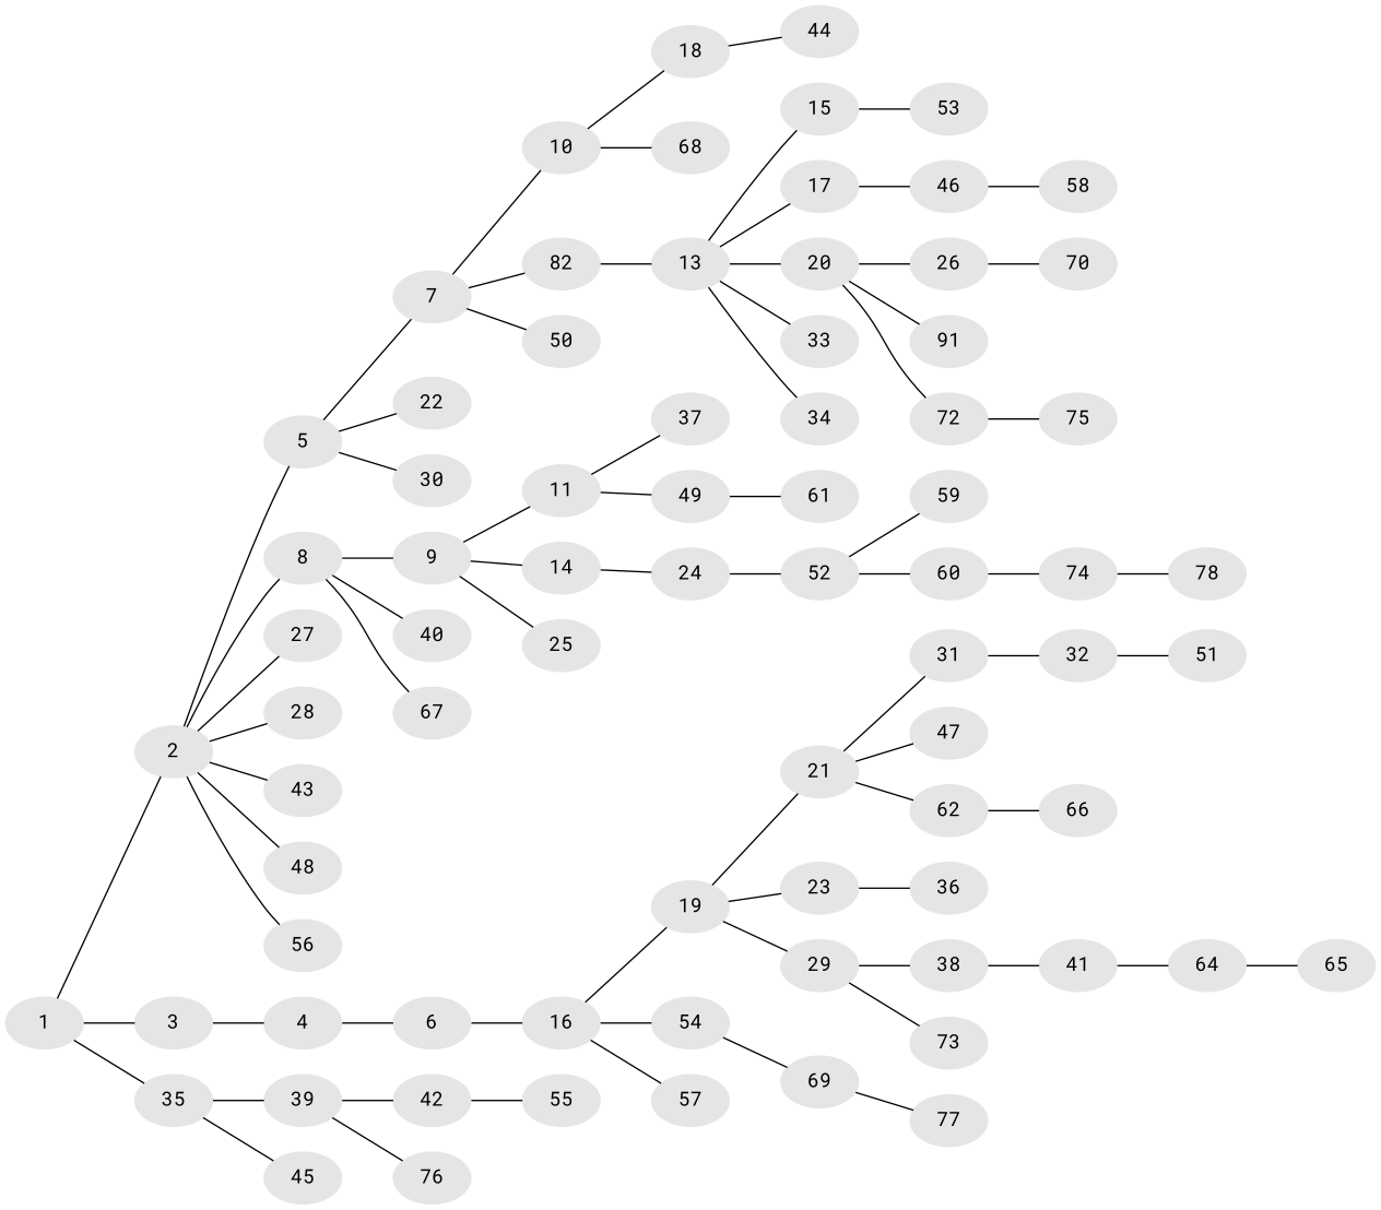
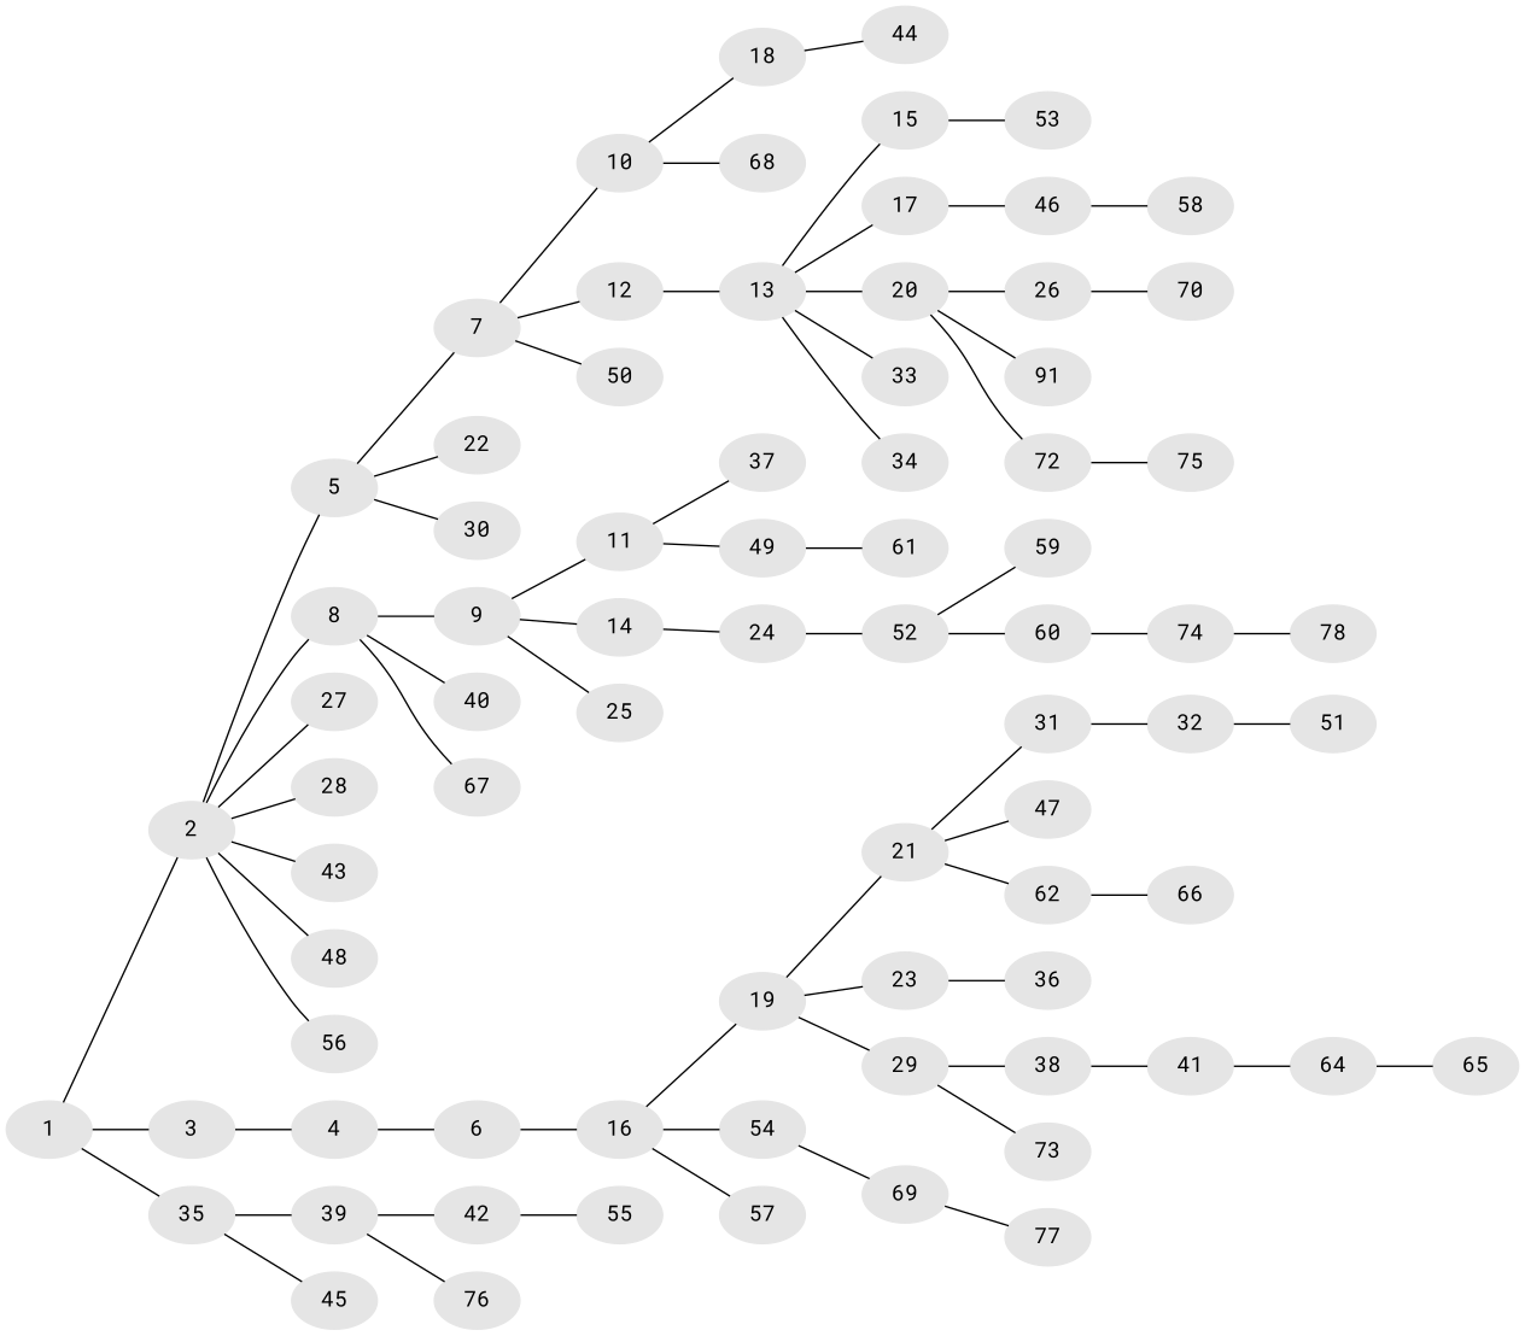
  graph {
    fontname="Roboto Mono"
    rankdir=LR
    node [color=gray90 fontname="Roboto Mono" style=filled]
    edge [fontname="Roboto Mono"]
    1
    2
    3
    35
    5
    8
    27
    28
    43
    48
    56
    4
    39
    45
    7
    22
    30
    9
    40
    67
    6
    16
    10
-   12 [label=82]
+   12
    50
    19
    54
    57
    18
    68
    13
    11
    14
    25
    37
    49
    24
    44
    61
    15
    17
    20
    33
    34
    53
    46
    26
    n48 [label=91]
    72
    52
    21
    23
    29
    69
    58
    31
    47
    62
    36
    38
    73
    70
    75
    32
    66
    59
    60
    41
    51
    42
    76
    64
    55
    65
    74
    77
    78
    1 -- 2
    1 -- 3
    1 -- 35
    2 -- 5
    2 -- 8
    2 -- 27
    2 -- 28
    2 -- 43
    2 -- 48
    2 -- 56
    3 -- 4
    35 -- 39
    35 -- 45
    5 -- 7
    5 -- 22
    5 -- 30
    8 -- 9
    8 -- 40
    8 -- 67
    4 -- 6
    39 -- 42
    39 -- 76
    7 -- 10
    7 -- 12
    7 -- 50
    9 -- 11
    9 -- 14
    9 -- 25
    6 -- 16
    16 -- 19
    16 -- 54
    16 -- 57
    10 -- 18
    10 -- 68
    12 -- 13
    19 -- 21
    19 -- 23
    19 -- 29
    54 -- 69
    18 -- 44
    13 -- 15
    13 -- 17
    13 -- 20
    13 -- 33
    13 -- 34
    11 -- 37
    11 -- 49
    14 -- 24
    49 -- 61
    24 -- 52
    15 -- 53
    17 -- 46
    20 -- 26
    20 -- n48
    20 -- 72
    46 -- 58
    26 -- 70
    72 -- 75
    52 -- 59
    52 -- 60
    21 -- 31
    21 -- 47
    21 -- 62
    23 -- 36
    29 -- 38
    29 -- 73
    69 -- 77
    31 -- 32
    62 -- 66
    38 -- 41
    32 -- 51
    60 -- 74
    41 -- 64
    42 -- 55
    64 -- 65
    74 -- 78
  }
